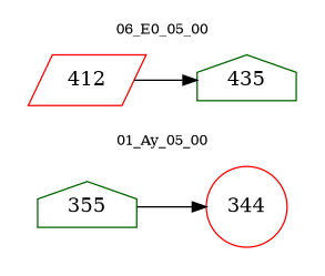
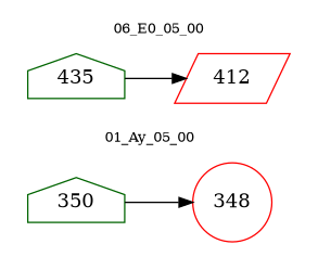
  digraph {
    rankdir=LR
    node [color=darkgreen shape=house]
    edge [color=black]
-   n1 [label=355]
-   n2 [color=red label=344 shape=circle]
+   n1 [label=350]
+   n2 [color=red label=348 shape=circle]
    n3 [label=435]
    n4 [color=red label=412 shape=parallelogram]
    subgraph cluster_1 {
      color=white
      fontsize=10
      label="01_Ay_05_00"
      n1
      n2
    }
    subgraph cluster_2 {
      color=white
      fontsize=10
      label="06_E0_05_00"
      n3
      n4
    }
    n1 -> n2
-   n4 -> n3
+   n3 -> n4
  }
